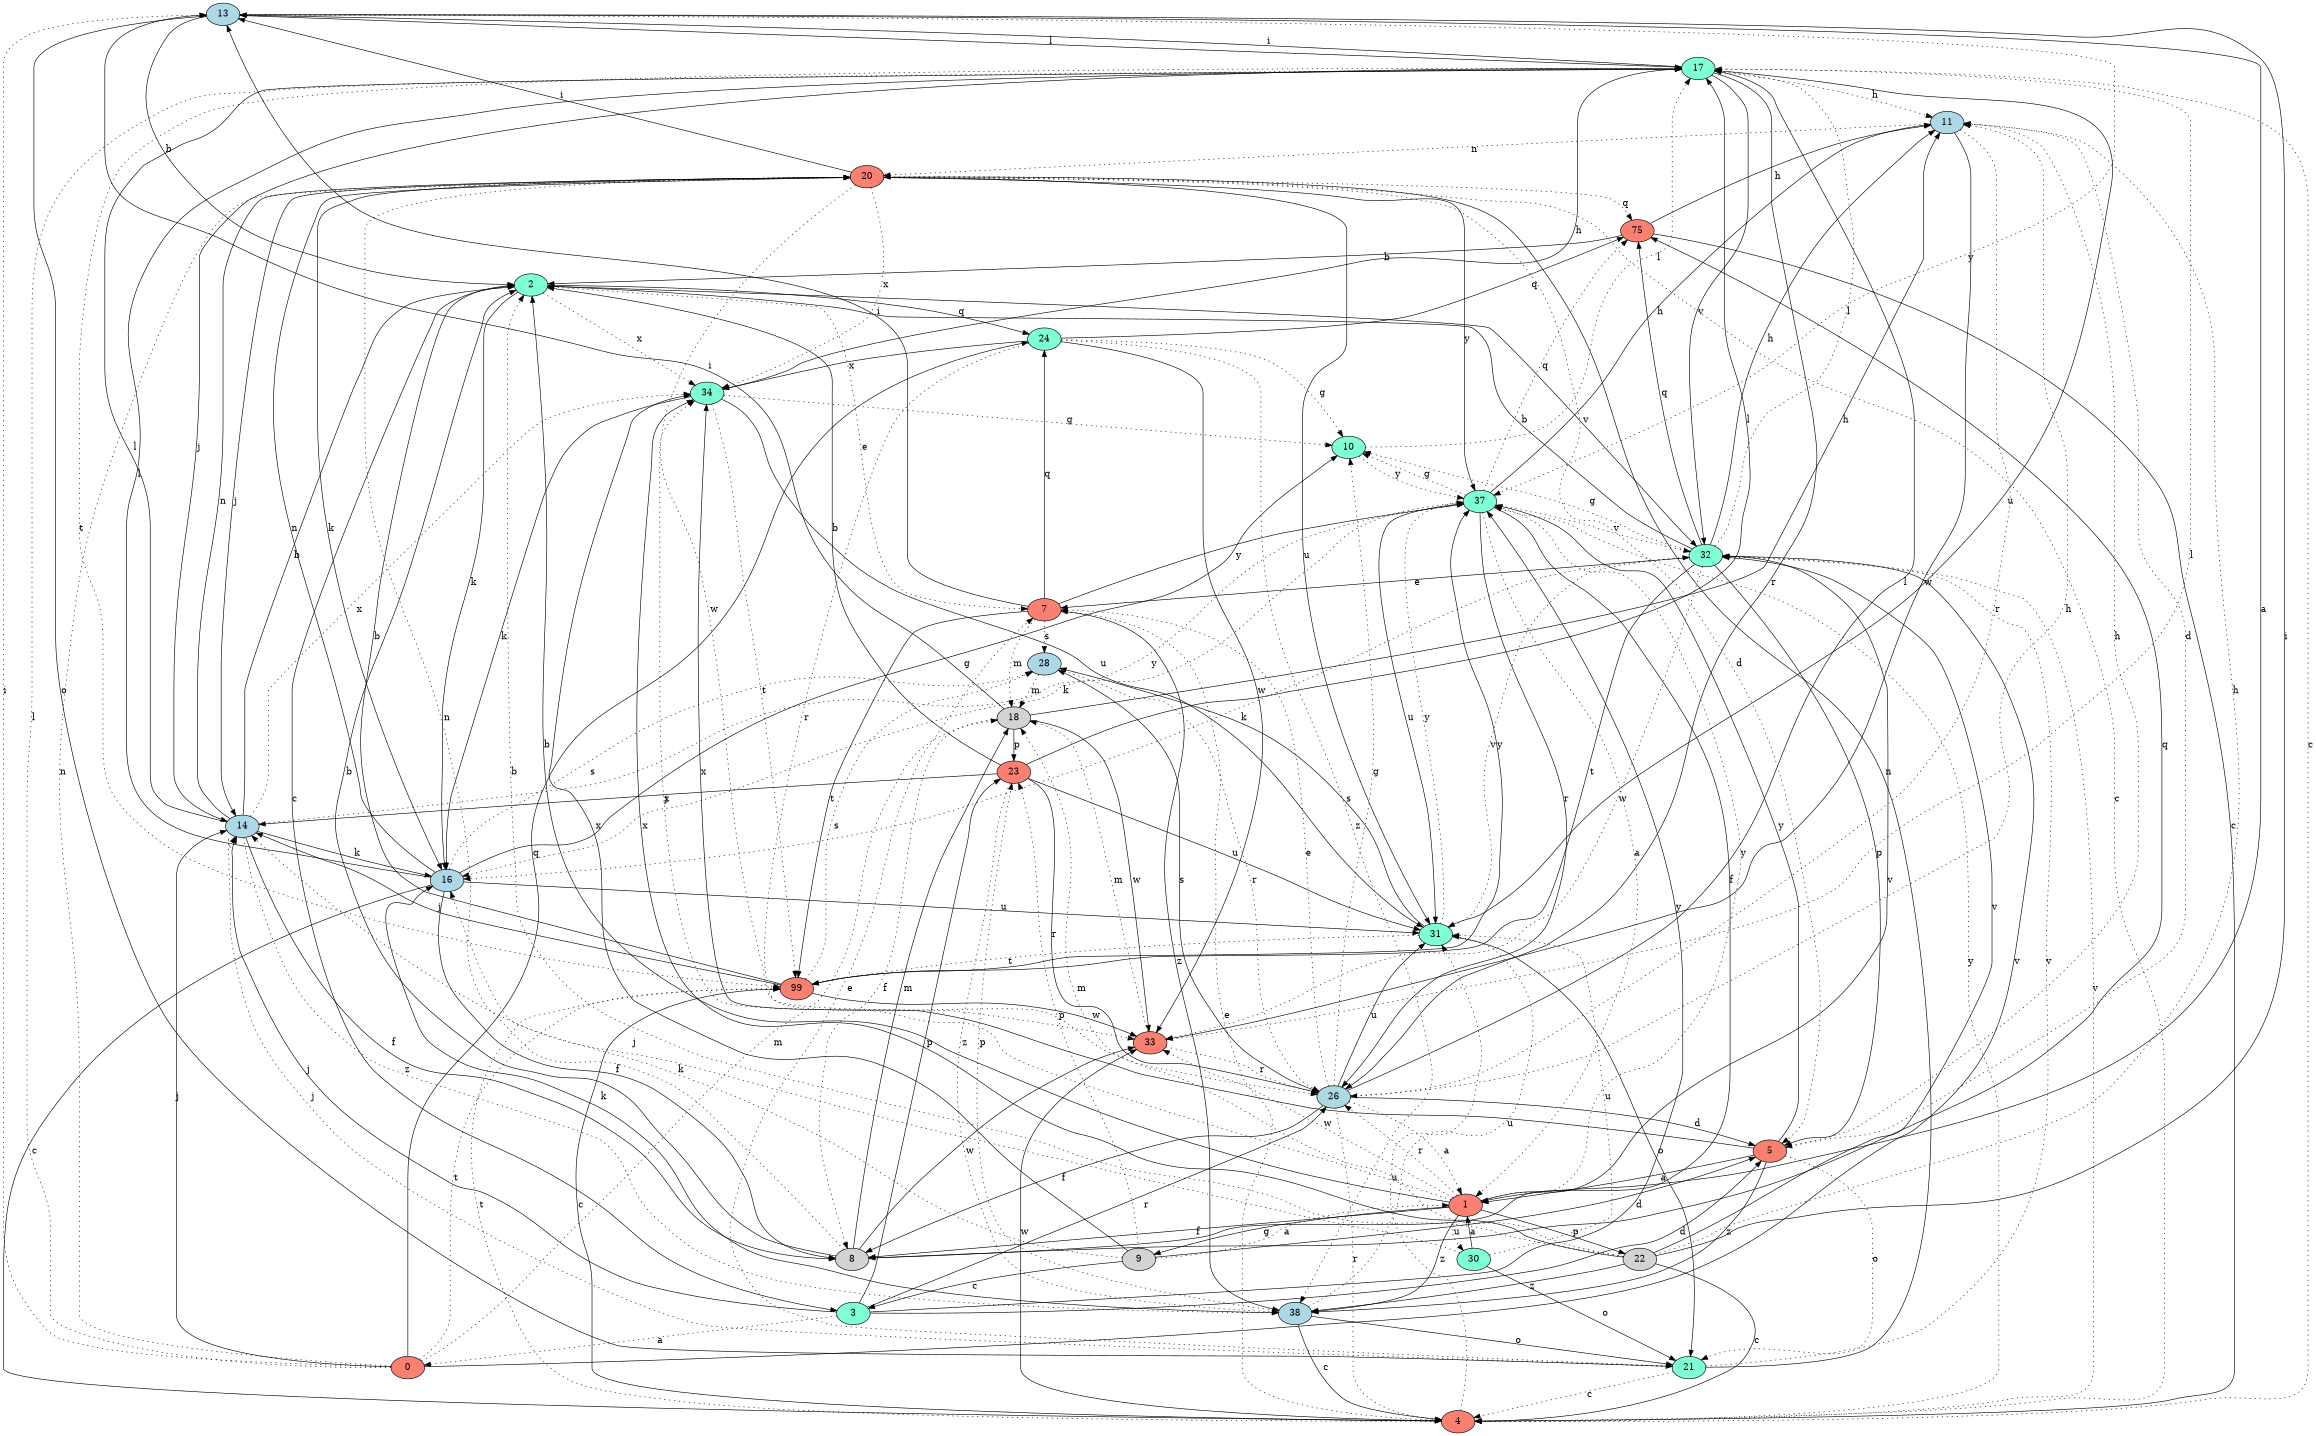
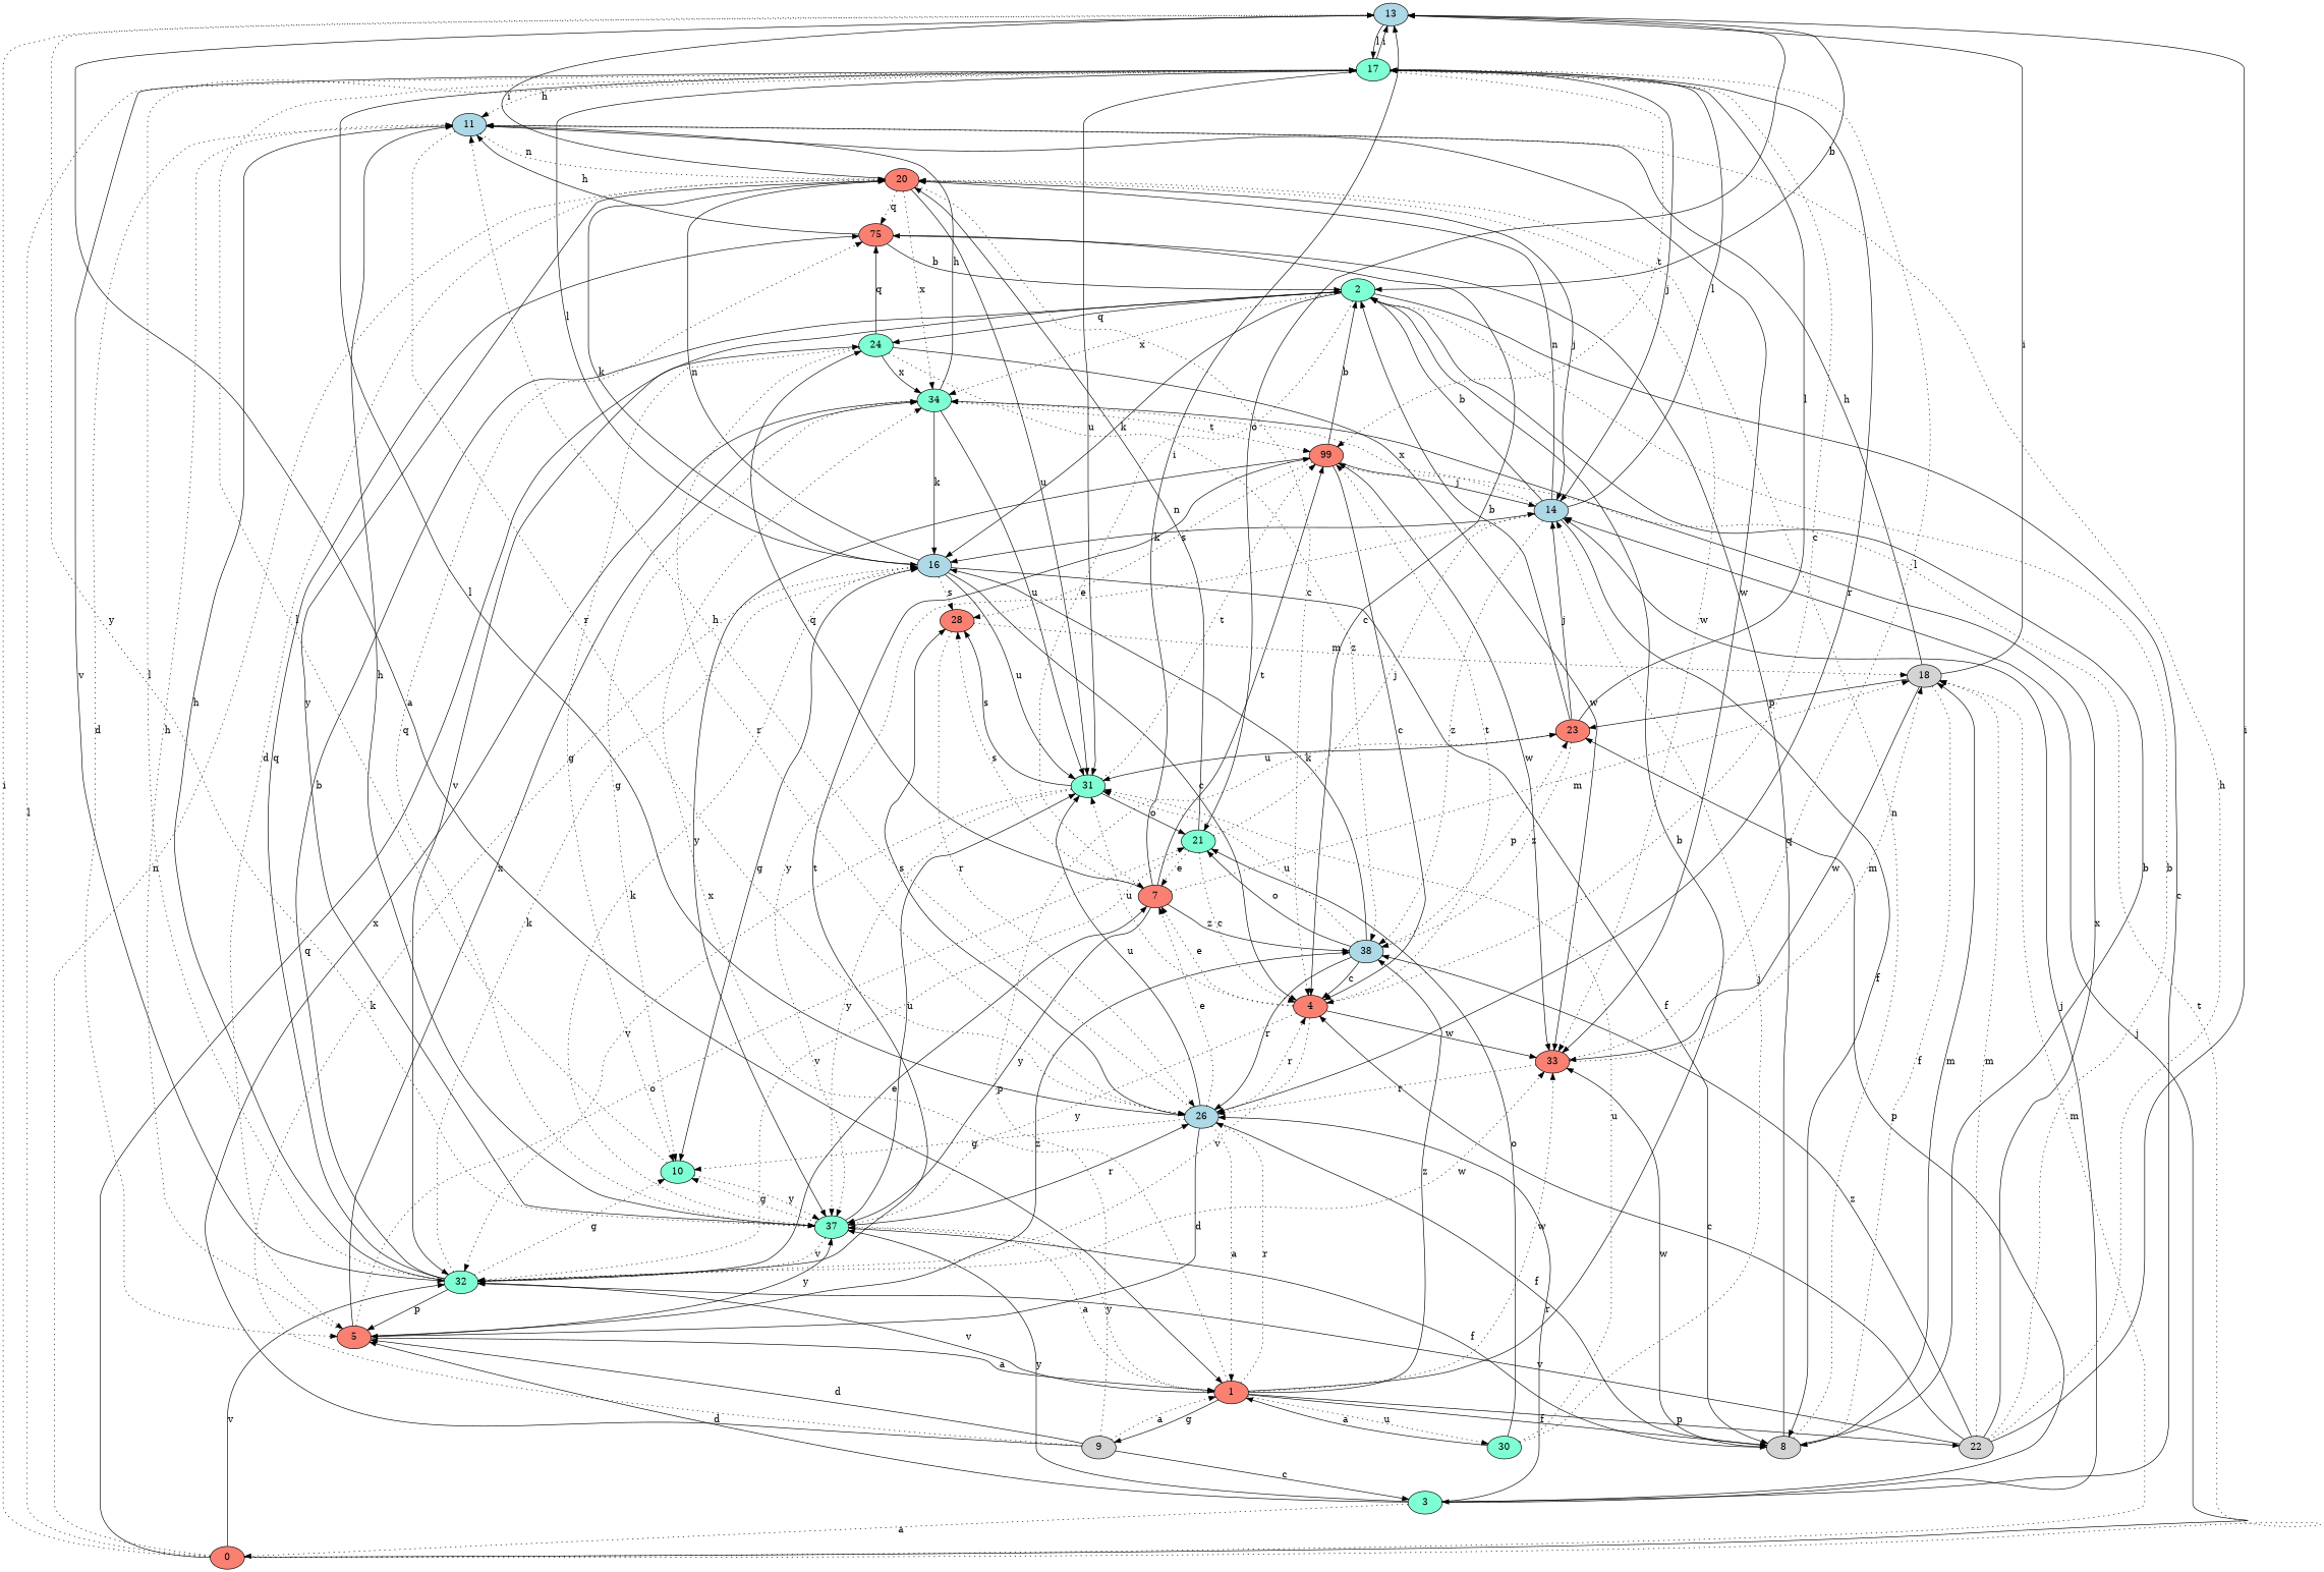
  strict digraph {
    node [fillcolor=salmon style=filled]
    edge [style=solid]
    13 [fillcolor=lightblue]
    0
    14 [fillcolor=lightblue]
    17 [fillcolor=aquamarine]
    18 [fillcolor=lightgrey]
    20
    24 [fillcolor=aquamarine]
    n8 [label=99]
    32 [fillcolor=aquamarine]
    1
    2 [fillcolor=aquamarine]
    n12 [fillcolor=aquamarine label=37]
    21 [fillcolor=aquamarine]
    8 [fillcolor=lightgrey]
    34 [fillcolor=aquamarine]
    38 [fillcolor=lightblue]
    16 [fillcolor=lightblue]
    26 [fillcolor=lightblue]
    4
    31 [fillcolor=aquamarine]
    11 [fillcolor=lightblue]
    33
    23
    5
    n25 [label=75]
    10 [fillcolor=aquamarine]
-   28 [fillcolor=lightblue]
+   28
    7
    9 [fillcolor=lightgrey]
    22 [fillcolor=lightgrey]
    30 [fillcolor=aquamarine]
    3 [fillcolor=aquamarine]
    13 -> 17 [label=l]
    13 -> 1 [label=a]
    13 -> 2 [label=b]
    13 -> n12 [label=y style=dotted]
    13 -> 21 [label=o]
    0 -> 13 [label=i style=dotted]
    0 -> 14 [label=j]
    0 -> 17 [label=l style=dotted]
    0 -> 18 [label=m style=dotted]
    0 -> 20 [label=n style=dotted]
    0 -> 24 [label=q]
    0 -> n8 [label=t style=dotted]
    0 -> 32 [label=v]
    14 -> 17 [label=l]
    14 -> 20 [label=n]
    14 -> 2 [label=b]
    14 -> n12 [label=y style=dotted]
    14 -> 8 [label=f]
    14 -> 34 [label=x style=dotted]
    14 -> 38 [label=z style=dotted]
    14 -> 16 [label=k]
    17 -> 13 [label=i]
    17 -> 14 [label=j]
    17 -> n8 [label=t style=dotted]
    17 -> 32 [label=v]
    17 -> 26 [label=r]
    17 -> 4 [label=c style=dotted]
    17 -> 31 [label=u]
    17 -> 11 [label=h style=dotted]
    18 -> 13 [label=i]
    18 -> 8 [label=f style=dotted]
    18 -> 11 [label=h]
    18 -> 33 [label=w]
    18 -> 23 [label=p]
    20 -> 13 [label=i]
    20 -> 14 [label=j]
    20 -> n12 [label=y]
    20 -> 34 [label=x style=dotted]
    20 -> 16 [label=k]
    20 -> 4 [label=c style=dotted]
    20 -> 31 [label=u]
    20 -> 33 [label=w style=dotted]
    20 -> 5 [label=d style=dotted]
    20 -> n25 [label=q style=dotted]
    24 -> 34 [label=x]
    24 -> 38 [label=z style=dotted]
    24 -> 26 [label=r style=dotted]
    24 -> 33 [label=w]
    24 -> n25 [label=q]
    24 -> 10 [label=g style=dotted]
    n8 -> 14 [label=j]
    n8 -> 2 [label=b]
    n8 -> n12 [label=y]
    n8 -> 4 [label=c]
    n8 -> 33 [label=w]
    n8 -> 28 [label=s style=dotted]
    32 -> 17 [label=l style=dotted]
    32 -> n8 [label=t]
    32 -> 2 [label=b]
    32 -> 16 [label=k style=dotted]
    32 -> 11 [label=h]
    32 -> 33 [label=w style=dotted]
    32 -> 5 [label=p]
    32 -> n25 [label=q]
    32 -> 10 [label=g style=dotted]
    32 -> 7 [label=e]
    1 -> 32 [label=v]
    1 -> 2 [label=b]
    1 -> n12 [label=y style=dotted]
    1 -> 8 [label=f]
    1 -> 34 [label=x style=dotted]
    1 -> 38 [label=z]
    1 -> 26 [label=r style=dotted]
    1 -> 33 [label=w style=dotted]
    1 -> 9 [label=g]
    1 -> 22 [label=p]
    1 -> 30 [label=u style=dotted]
    2 -> 24 [label=q]
    2 -> 32 [label=v]
    2 -> 34 [label=x style=dotted]
    2 -> 16 [label=k]
    2 -> 7 [label=e style=dotted]
    2 -> 3 [label=c]
    n12 -> 32 [label=v style=dotted]
    n12 -> 1 [label=a style=dotted]
    n12 -> 8 [label=f]
    n12 -> 16 [label=k style=dotted]
    n12 -> 26 [label=r]
    n12 -> 31 [label=u]
    n12 -> 11 [label=h]
    n12 -> n25 [label=q style=dotted]
    n12 -> 10 [label=g style=dotted]
    21 -> 14 [label=j style=dotted]
    21 -> 20 [label=n]
    21 -> 32 [label=v style=dotted]
    21 -> 4 [label=c style=dotted]
    21 -> 7 [label=e style=dotted]
    8 -> 18 [label=m]
    8 -> 20 [label=n style=dotted]
    8 -> 2 [label=b]
    8 -> 33 [label=w]
    8 -> n25 [label=q]
    34 -> n8 [label=t style=dotted]
    34 -> 16 [label=k]
    34 -> 31 [label=u]
-   34 -> 17 [label=h]
+   34 -> 11 [label=h]
    34 -> 10 [label=g style=dotted]
    38 -> 21 [label=o]
    38 -> 16 [label=k]
    38 -> 4 [label=c]
    38 -> 31 [label=u style=dotted]
    38 -> 23 [label=p style=dotted]
    16 -> 17 [label=l]
    16 -> 20 [label=n]
    16 -> 8 [label=f]
    16 -> 4 [label=c]
    16 -> 31 [label=u]
    16 -> 10 [label=g]
    16 -> 28 [label=s style=dotted]
    26 -> 17 [label=l]
    26 -> 1 [label=a style=dotted]
    26 -> 8 [label=f]
    26 -> 4 [label=r style=dotted]
    26 -> 31 [label=u]
    26 -> 11 [label=h style=dotted]
    26 -> 5 [label=d]
    26 -> 10 [label=g style=dotted]
    26 -> 28 [label=s]
    26 -> 7 [label=e style=dotted]
    4 -> n8 [label=t style=dotted]
    4 -> 32 [label=v style=dotted]
    4 -> n12 [label=y style=dotted]
    4 -> 31 [label=u style=dotted]
    4 -> 33 [label=w]
    4 -> 7 [label=e style=dotted]
    31 -> n8 [label=t style=dotted]
    31 -> 32 [label=v style=dotted]
    31 -> n12 [label=y style=dotted]
    31 -> 21 [label=o]
    31 -> 28 [label=s]
    11 -> 20 [label=n style=dotted]
    11 -> 26 [label=r style=dotted]
    11 -> 33 [label=w]
    11 -> 5 [label=d style=dotted]
    33 -> 17 [label=l style=dotted]
    33 -> 18 [label=m style=dotted]
    33 -> 26 [label=r style=dotted]
    23 -> 14 [label=j]
    23 -> 17 [label=l]
    23 -> 2 [label=b]
    23 -> 38 [label=z style=dotted]
-   23 -> 26 [label=r]
+   38 -> 26 [label=r]
    23 -> 31 [label=u]
    5 -> 1 [label=a]
    5 -> n12 [label=y]
    5 -> 21 [label=o style=dotted]
    5 -> 34 [label=x]
    5 -> 38 [label=z]
    5 -> 11 [label=h style=dotted]
    n25 -> 2 [label=b]
    n25 -> 4 [label=c]
    n25 -> 11 [label=h]
    10 -> 17 [label=l style=dotted]
    10 -> n12 [label=y style=dotted]
    28 -> 18 [label=m style=dotted]
    28 -> 26 [label=r style=dotted]
    7 -> 13 [label=i]
    7 -> 18 [label=m style=dotted]
    7 -> 24 [label=q]
    7 -> n8 [label=t]
    7 -> n12 [label=y]
    7 -> 38 [label=z]
    7 -> 28 [label=s style=dotted]
    9 -> 1 [label=a style=dotted]
    9 -> 34 [label=x]
    9 -> 16 [label=k style=dotted]
    9 -> 23 [label=p style=dotted]
    9 -> 5 [label=d]
    9 -> 3 [label=c]
    22 -> 13 [label=i]
    22 -> 18 [label=m style=dotted]
    22 -> 32 [label=v]
    22 -> 2 [label=b style=dotted]
    22 -> 34 [label=x]
    22 -> 38 [label=z]
    22 -> 4 [label=c]
    22 -> 11 [label=h style=dotted]
    30 -> 14 [label=j style=dotted]
    30 -> 1 [label=a]
    30 -> 21 [label=o]
    30 -> 31 [label=u style=dotted]
    3 -> 0 [label=a style=dotted]
    3 -> 14 [label=j]
    3 -> n12 [label=y]
    3 -> 26 [label=r]
    3 -> 23 [label=p]
    3 -> 5 [label=d]
  }
